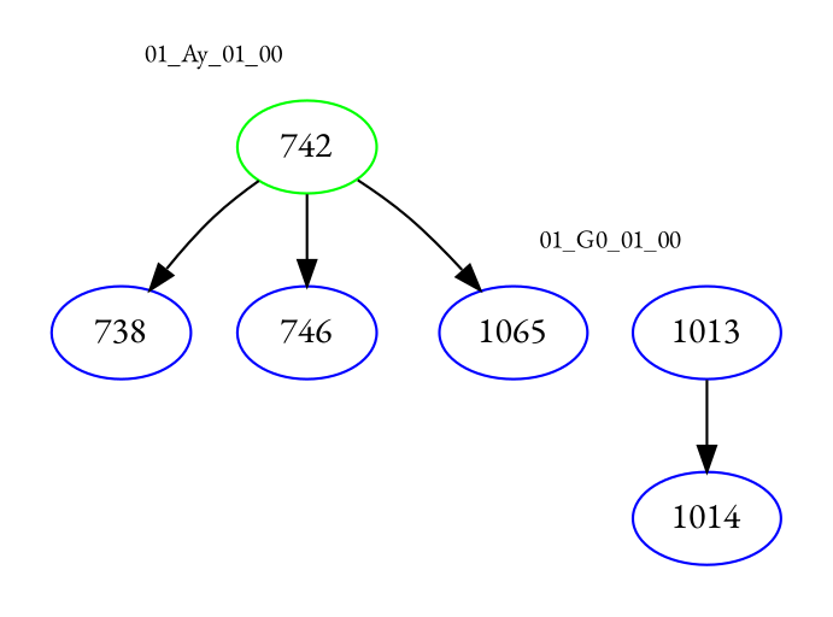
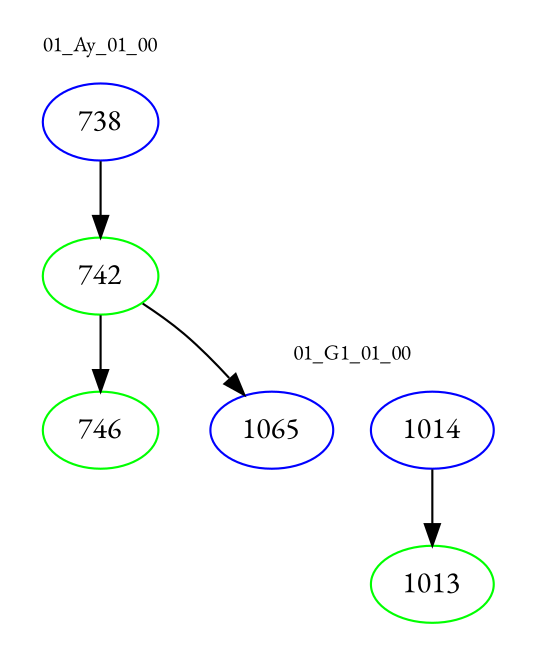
  digraph {
    fontname="EB Garamond"
    node [color=green fontname="EB Garamond"]
    edge [color=black fontname="EB Garamond"]
    n1 [label=742]
    n2 [color=blue label=738]
-   n3 [color=blue label=746]
+   n3 [label=746]
    n4 [color=blue label=1014]
-   n5 [color=blue label=1013]
+   n5 [label=1013]
    n6 [color=blue label=1065]
    subgraph cluster_1 {
      color=white
      fontsize=10
      label="01_Ay_01_00"
      n1
      n2
      n3
    }
    subgraph cluster_2 {
      color=white
      fontsize=10
-     label="01_G0_01_00"
+     label="01_G1_01_00"
      n4
      n5
      n6
    }
-   n1 -> n2
+   n2 -> n1
    n1 -> n3
    n1 -> n6
-   n5 -> n4
+   n4 -> n5
  }
